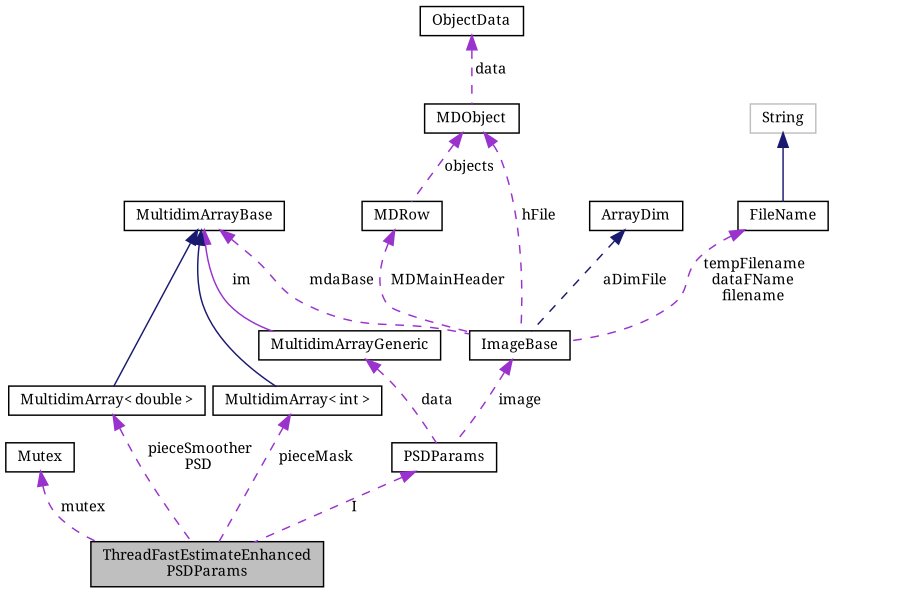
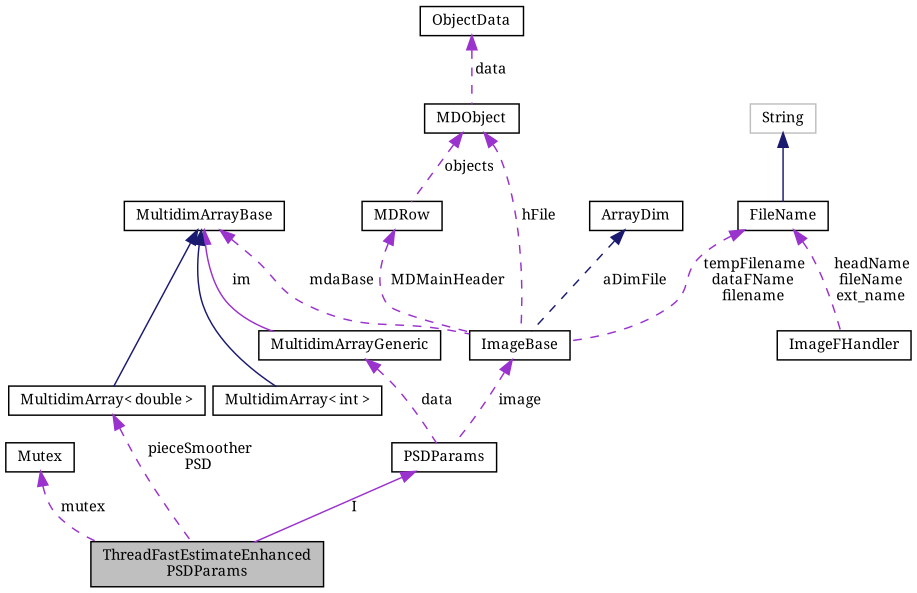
  digraph {
    fontname="Noto Serif"
    node [color=black fillcolor=white fontname="Noto Serif" fontsize=10 shape=record style=filled]
    edge [color=darkorchid3 dir=back fontname="Noto Serif" fontsize=10 labelfontname=Helvetica labelfontsize=10 style=dashed]
    n1 [fillcolor=grey75 fontcolor=black height=0.2 label="ThreadFastEstimateEnhanced\lPSDParams" width=0.4]
    n2 [height=0.2 label=Mutex width=0.4]
    n3 [height=0.2 label=PSDParams width=0.4]
    n4 [height=0.2 label=ImageBase width=0.4]
    n5 [height=0.2 label=MultidimArrayBase width=0.4]
    n6 [height=0.2 label=MultidimArrayGeneric width=0.4]
    n7 [height=0.2 label="MultidimArray\< double \>" width=0.4]
    n8 [height=0.2 label="MultidimArray\< int \>" width=0.4]
+   n9 [height=0.2 label=ImageFHandler width=0.4]
    n10 [height=0.2 label=FileName width=0.4]
    n11 [color=grey75 height=0.2 label=String width=0.4]
    n12 [height=0.2 label=MDRow width=0.4]
    n13 [height=0.2 label=MDObject width=0.4]
    n14 [height=0.2 label=ObjectData width=0.4]
    n15 [height=0.2 label=ArrayDim width=0.4]
    n2 -> n1 [label=" mutex"]
-   n3 -> n1 [label=" I"]
+   n3 -> n1 [label=" I" style=solid]
    n4 -> n3 [label=" image"]
    n5 -> n4 [label=" mdaBase"]
    n5 -> n6 [label=" im" style=solid]
    n5 -> n7 [color=midnightblue style=solid]
    n5 -> n8 [color=midnightblue style=solid]
    n6 -> n3 [label=" data"]
    n7 -> n1 [label=" pieceSmoother\nPSD"]
-   n8 -> n1 [label=" pieceMask"]
    n10 -> n4 [label=" tempFilename\ndataFName\nfilename"]
+   n10 -> n9 [label=" headName\nfileName\next_name"]
    n11 -> n10 [color=midnightblue style=solid]
    n12 -> n4 [label=" MDMainHeader"]
    n13 -> n4 [label=" hFile"]
    n13 -> n12 [label=" objects"]
    n14 -> n13 [label=" data"]
    n15 -> n4 [color=midnightblue label=" aDimFile"]
  }
